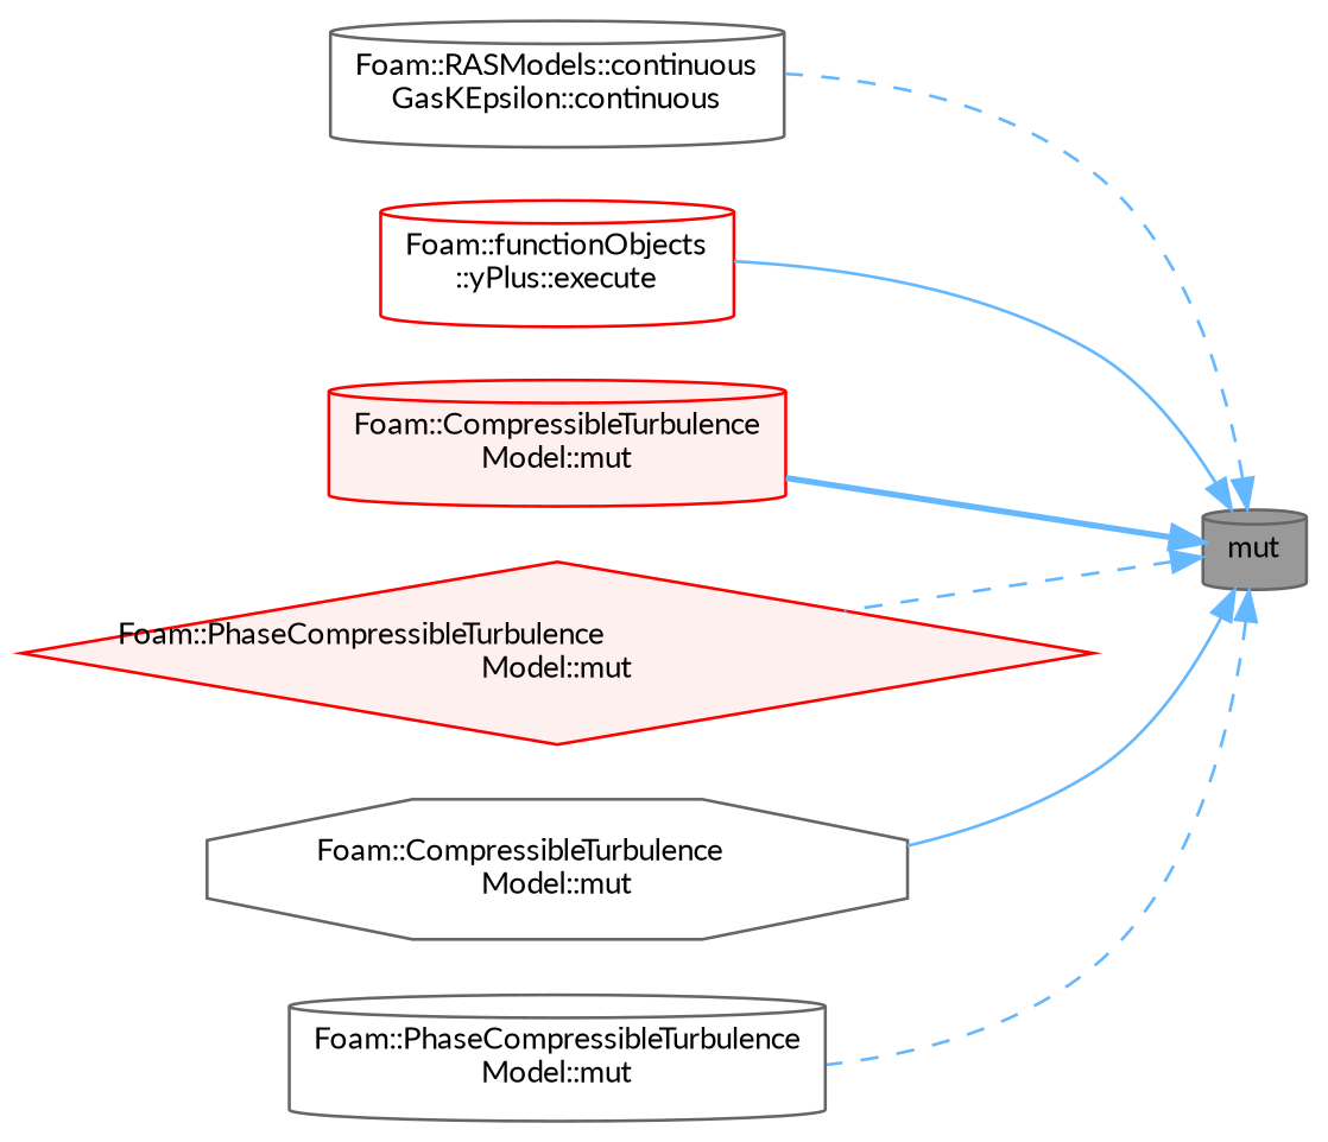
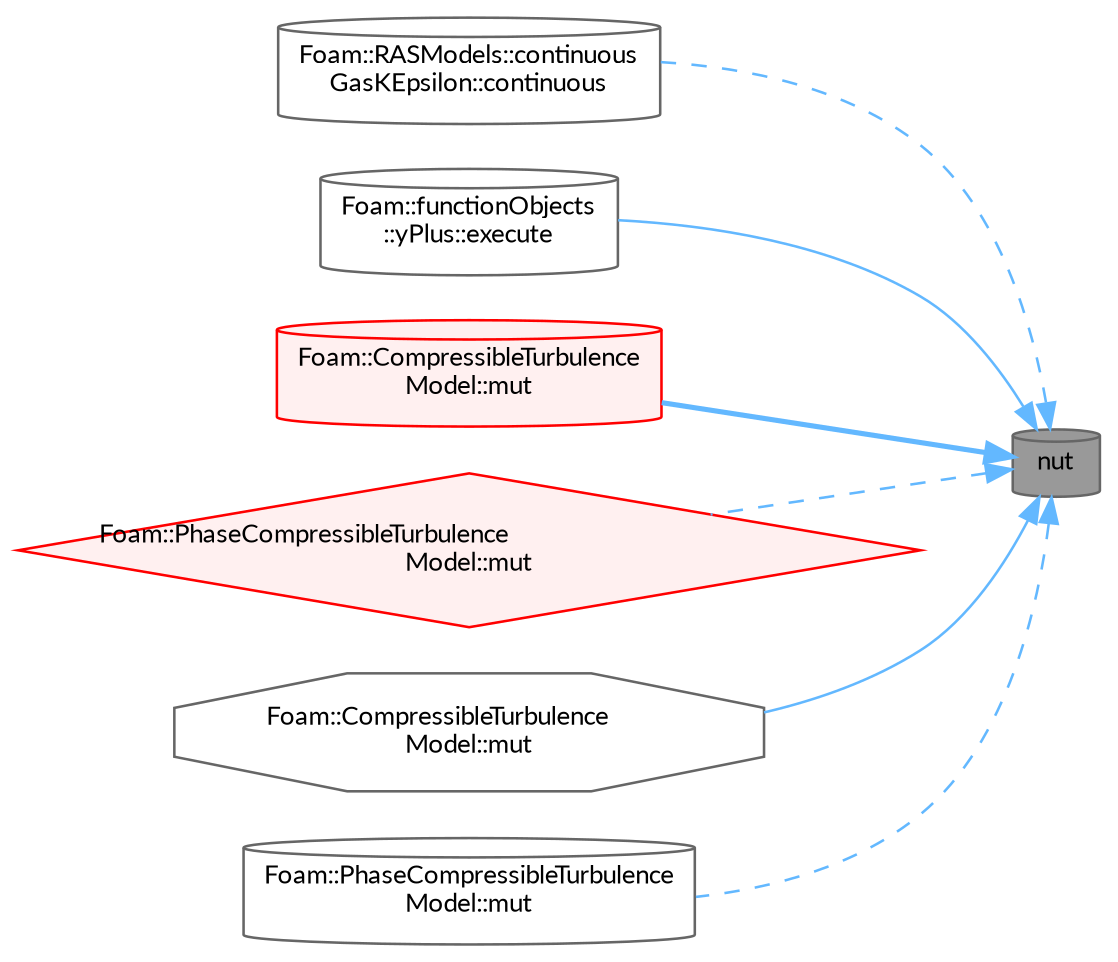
  digraph {
    fontname=Lato
    rankdir=RL
    node [color=grey40 fillcolor=white fontname=Lato fontsize=10 shape=cylinder style=filled]
    edge [color=steelblue1 dir=back fontname=Lato fontsize=10 labelfontname=Helvetica labelfontsize=10 style=dashed]
-   n1 [color=gray40 fillcolor=grey60 fontcolor=black height=0.2 label=mut width=0.4]
+   n1 [color=gray40 fillcolor=grey60 fontcolor=black height=0.2 label=nut width=0.4]
    n2 [height=0.2 label="Foam::RASModels::continuous\lGasKEpsilon::continuous" width=0.4]
-   n3 [color=red height=0.2 label="Foam::functionObjects\l::yPlus::execute" width=0.4]
+   n3 [height=0.2 label="Foam::functionObjects\l::yPlus::execute" width=0.4]
    n4 [color=red fillcolor="#FFF0F0" height=0.2 label="Foam::CompressibleTurbulence\lModel::mut" width=0.4]
    n5 [color=red fillcolor="#FFF0F0" height=0.2 label="Foam::PhaseCompressibleTurbulence\lModel::mut" shape=diamond width=0.4]
    n6 [height=0.2 label="Foam::CompressibleTurbulence\lModel::mut" shape=octagon width=0.4]
    n7 [height=0.2 label="Foam::PhaseCompressibleTurbulence\lModel::mut" width=0.4]
    n1 -> n2
    n1 -> n3 [style=solid]
    n1 -> n4 [style=bold]
    n1 -> n5
    n1 -> n6 [style=solid]
    n1 -> n7
  }
